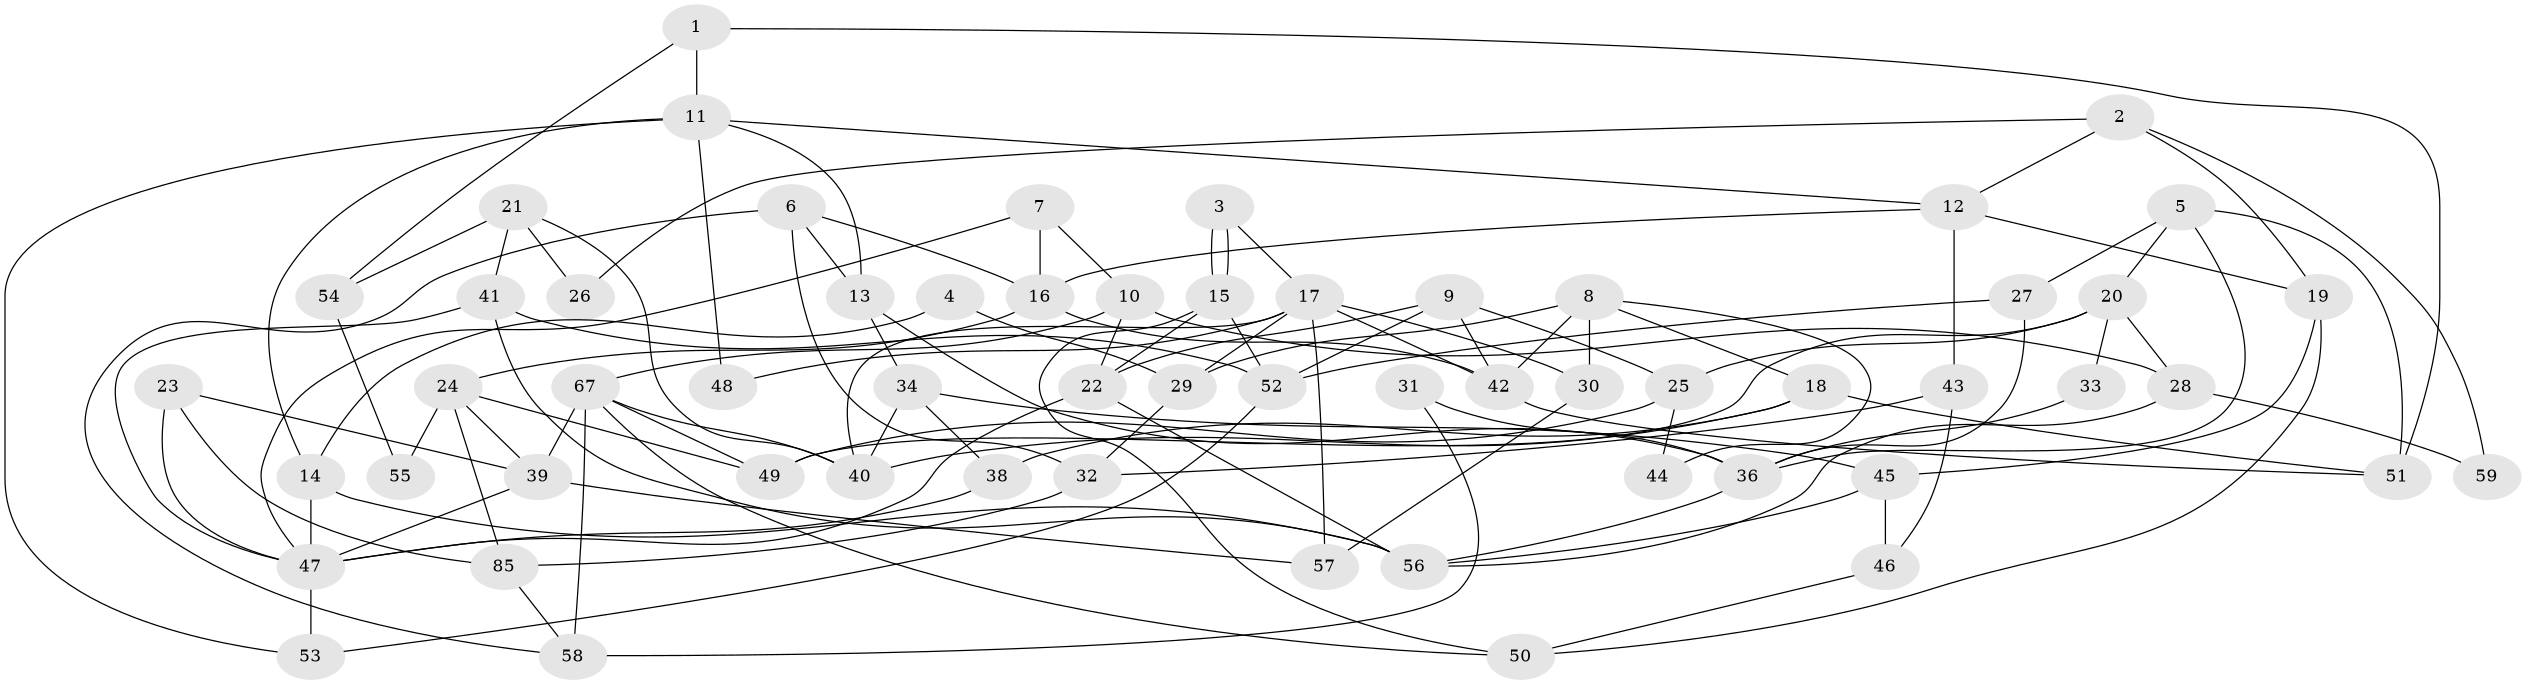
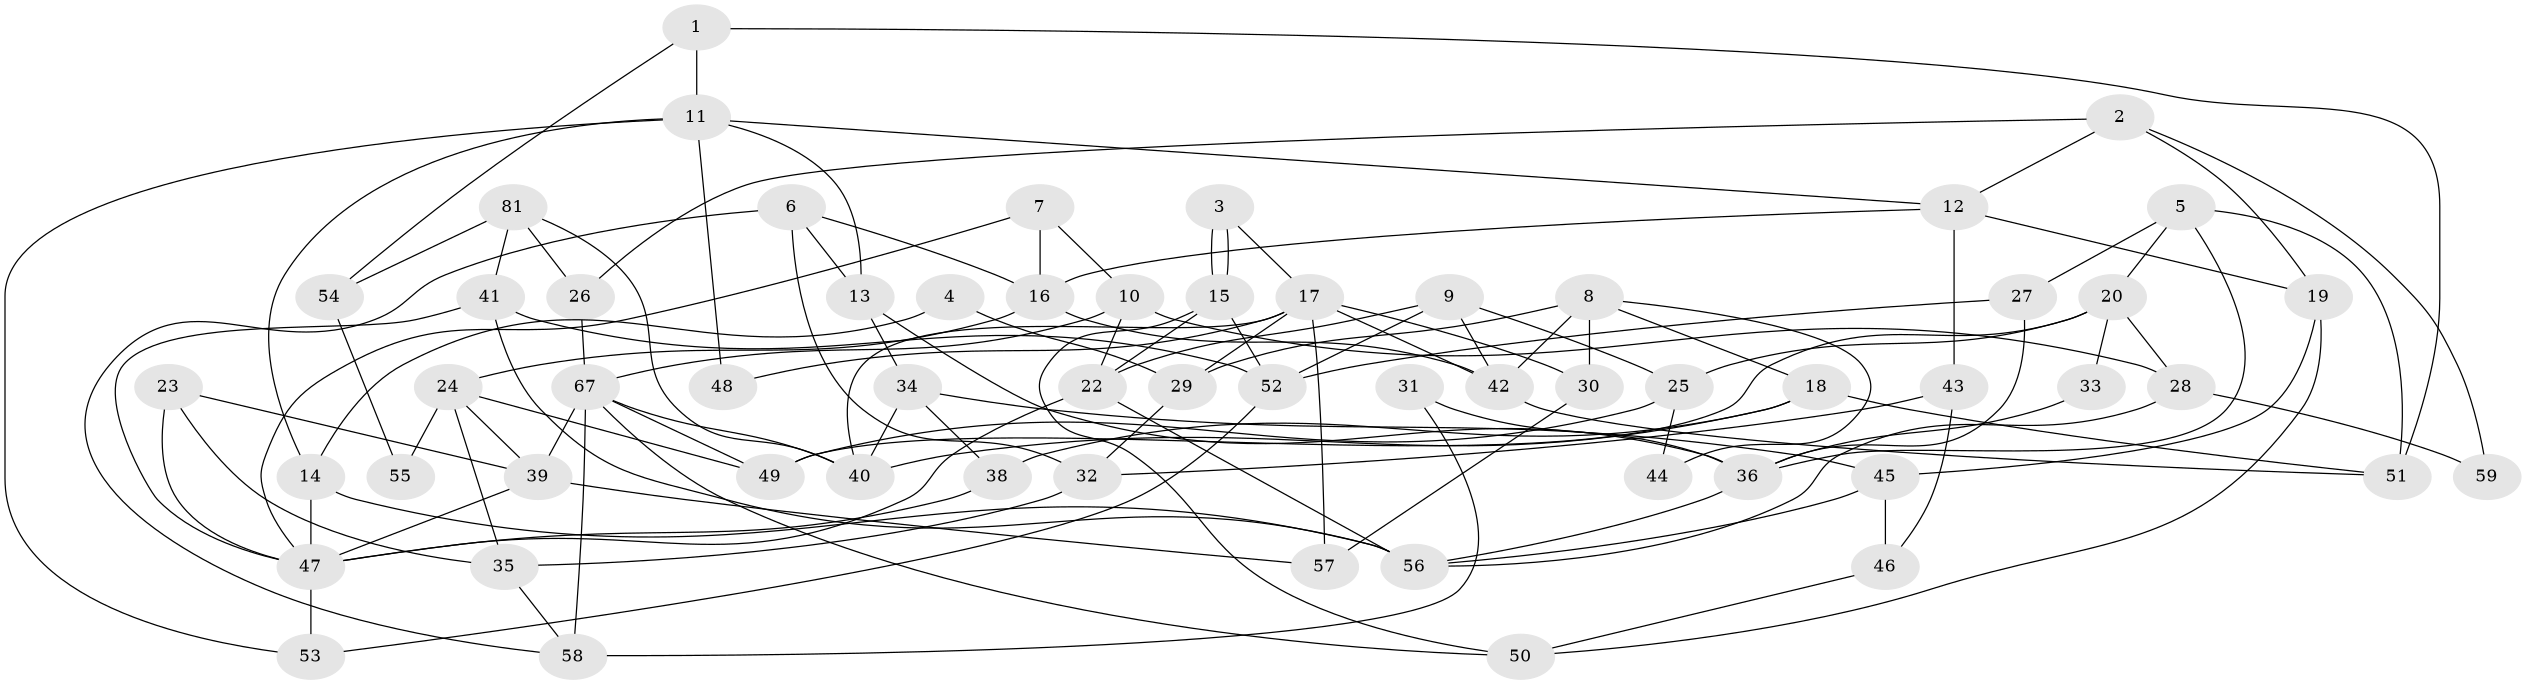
  graph {
    node [color=gray90 style=filled]
    1
    11
    51
    54
    12
    14
    13
    48
    53
    55
    2
    26
    59
    19
    16
    43
    n17 [label=67]
    3
    15
    17
    22
    52
    50
    29
    30
    42
    40
    57
    4
    47
    56
    45
    32
    5
    20
    27
    36
    25
    28
    33
    49
    6
    58
    34
    24
-   35 [label=85]
+   35
    7
    10
    8
    18
    44
    38
    9
    39
    46
-   21
+   21 [label=81]
    41
    23
    31
    1 -- 11
    1 -- 51
    1 -- 54
    11 -- 12
    11 -- 14
    11 -- 13
    11 -- 48
    11 -- 53
    54 -- 55
    12 -- 19
    12 -- 16
    12 -- 43
    14 -- 47
    14 -- 56
    13 -- 36
    13 -- 34
    2 -- 12
    2 -- 26
    2 -- 59
    2 -- 19
+   26 -- n17
    19 -- 50
    19 -- 45
    16 -- 42
    16 -- 24
    43 -- 32
    43 -- 46
    n17 -- 50
    n17 -- 40
    n17 -- 49
    n17 -- 58
    n17 -- 39
    3 -- 15
    3 -- 15
    3 -- 17
    15 -- 22
    15 -- 52
    15 -- 50
    17 -- 48
    17 -- 29
    17 -- 30
    17 -- 42
    17 -- 40
    17 -- 57
    22 -- 47
    22 -- 56
    52 -- 53
    29 -- 32
    30 -- 57
    42 -- 51
    4 -- 14
    4 -- 29
    47 -- 53
    45 -- 56
    45 -- 46
    32 -- 35
    5 -- 51
    5 -- 20
    5 -- 27
    5 -- 36
    20 -- 25
    20 -- 28
    20 -- 33
    20 -- 49
    27 -- 52
    27 -- 36
    36 -- 56
    25 -- 49
    25 -- 44
    28 -- 59
    28 -- 56
    33 -- 36
    6 -- 13
    6 -- 16
    6 -- 32
    6 -- 58
    34 -- 40
    34 -- 45
    34 -- 38
    24 -- 55
    24 -- 49
    24 -- 35
    24 -- 39
    35 -- 58
    7 -- 16
    7 -- 47
    7 -- 10
    10 -- n17
    10 -- 22
    10 -- 28
    8 -- 29
    8 -- 30
    8 -- 42
    8 -- 18
    8 -- 44
    18 -- 51
    18 -- 40
    18 -- 38
    38 -- 47
    9 -- 22
    9 -- 52
    9 -- 42
    9 -- 25
    39 -- 57
    39 -- 47
    46 -- 50
    21 -- 54
    21 -- 26
    21 -- 40
    21 -- 41
    41 -- 52
    41 -- 47
    41 -- 56
    23 -- 47
    23 -- 35
    23 -- 39
    31 -- 36
    31 -- 58
  }
